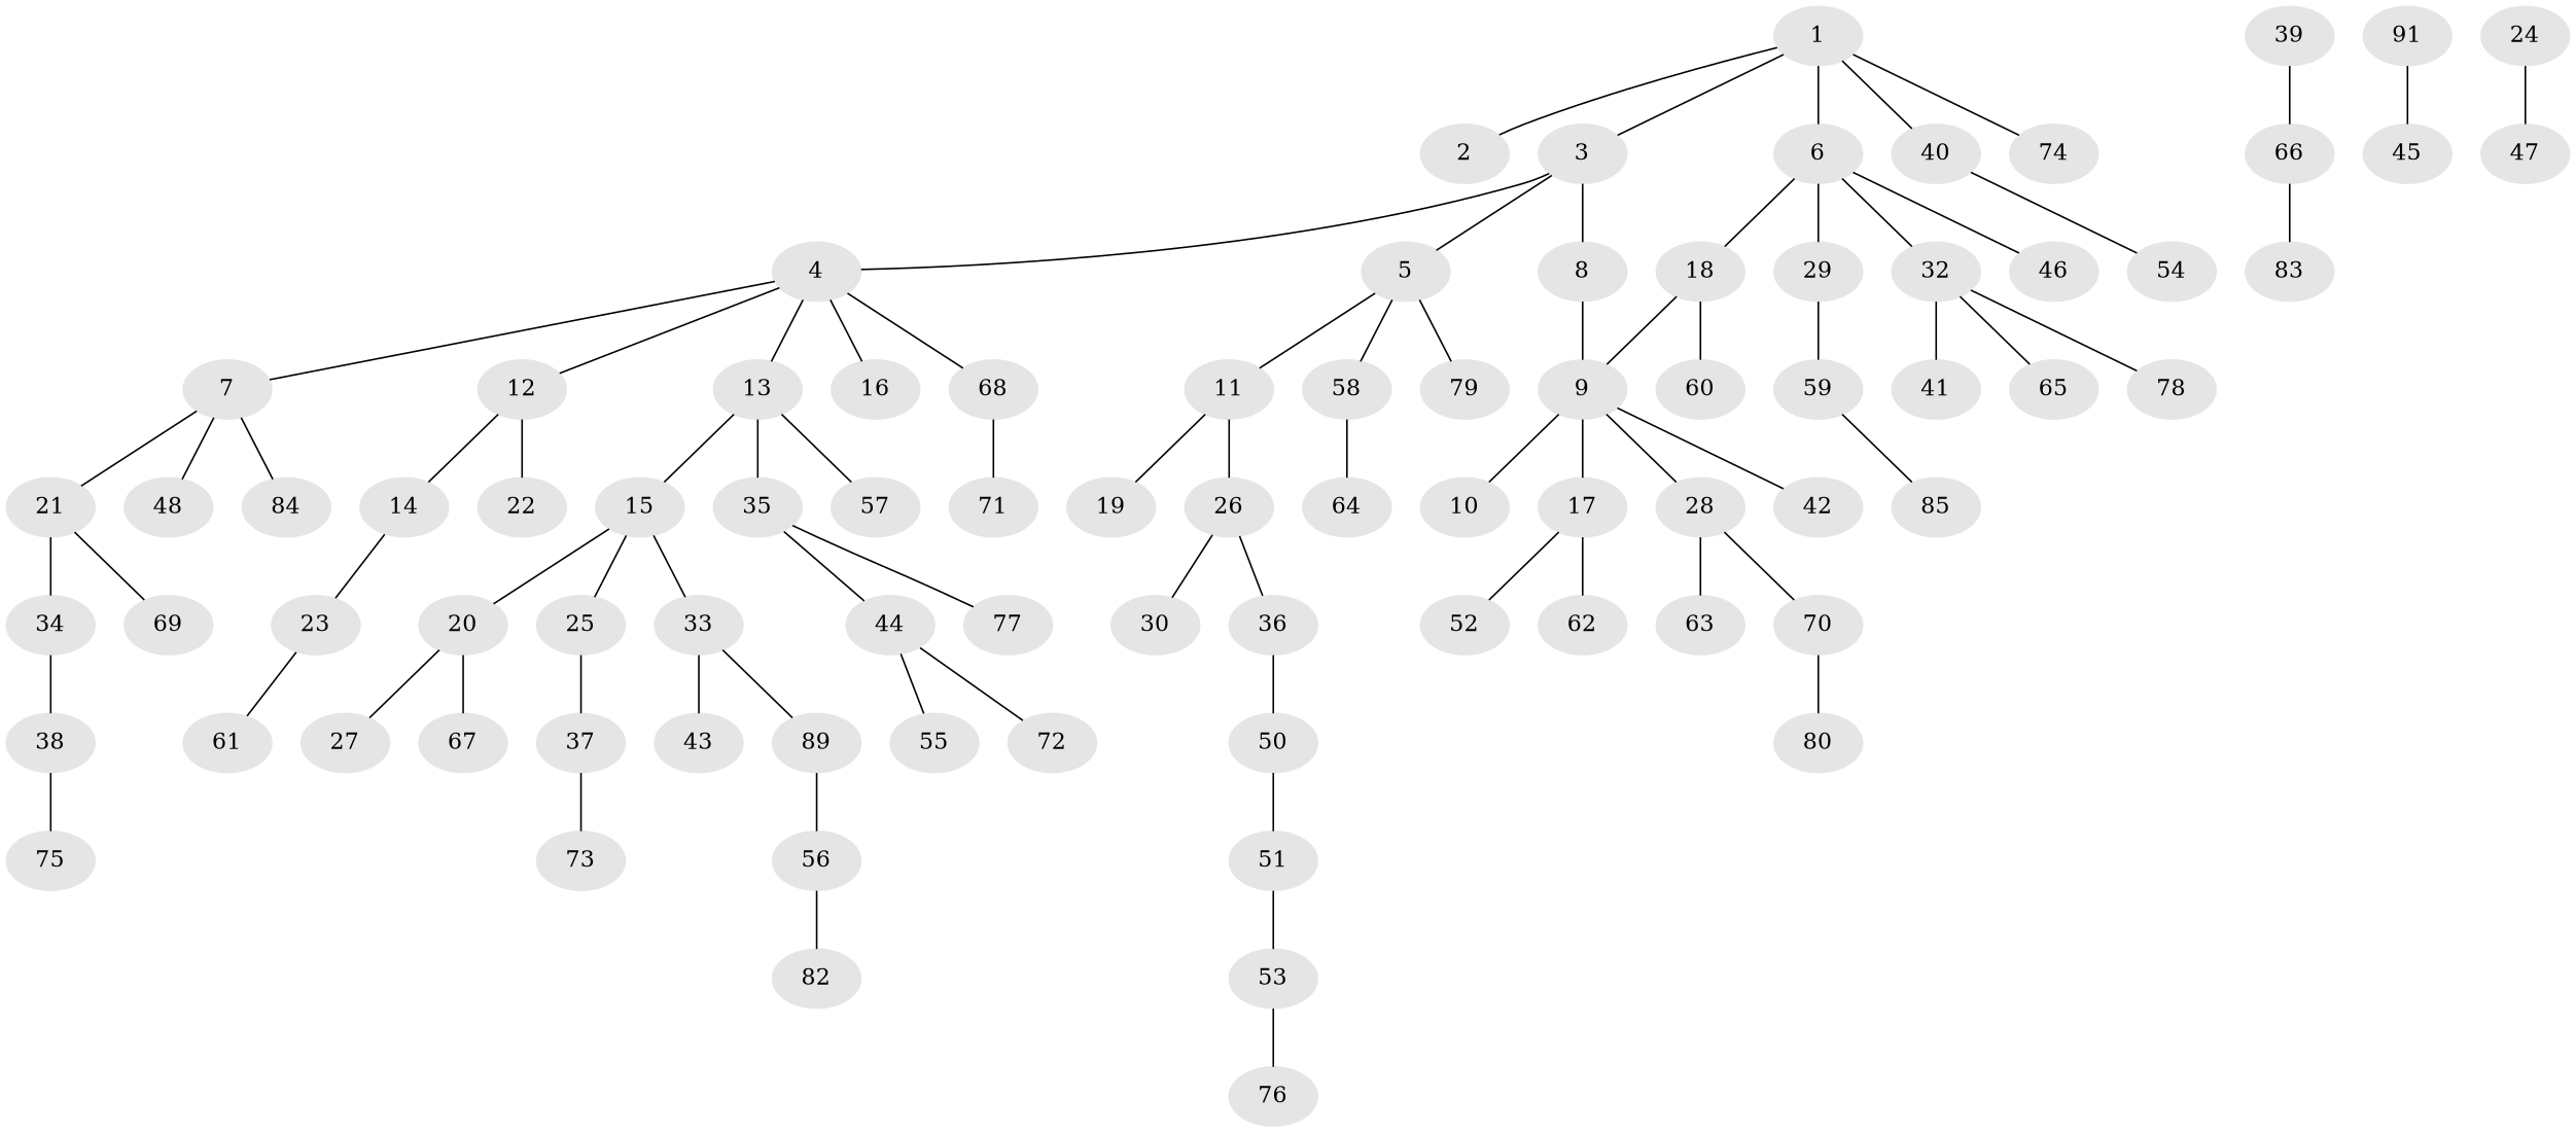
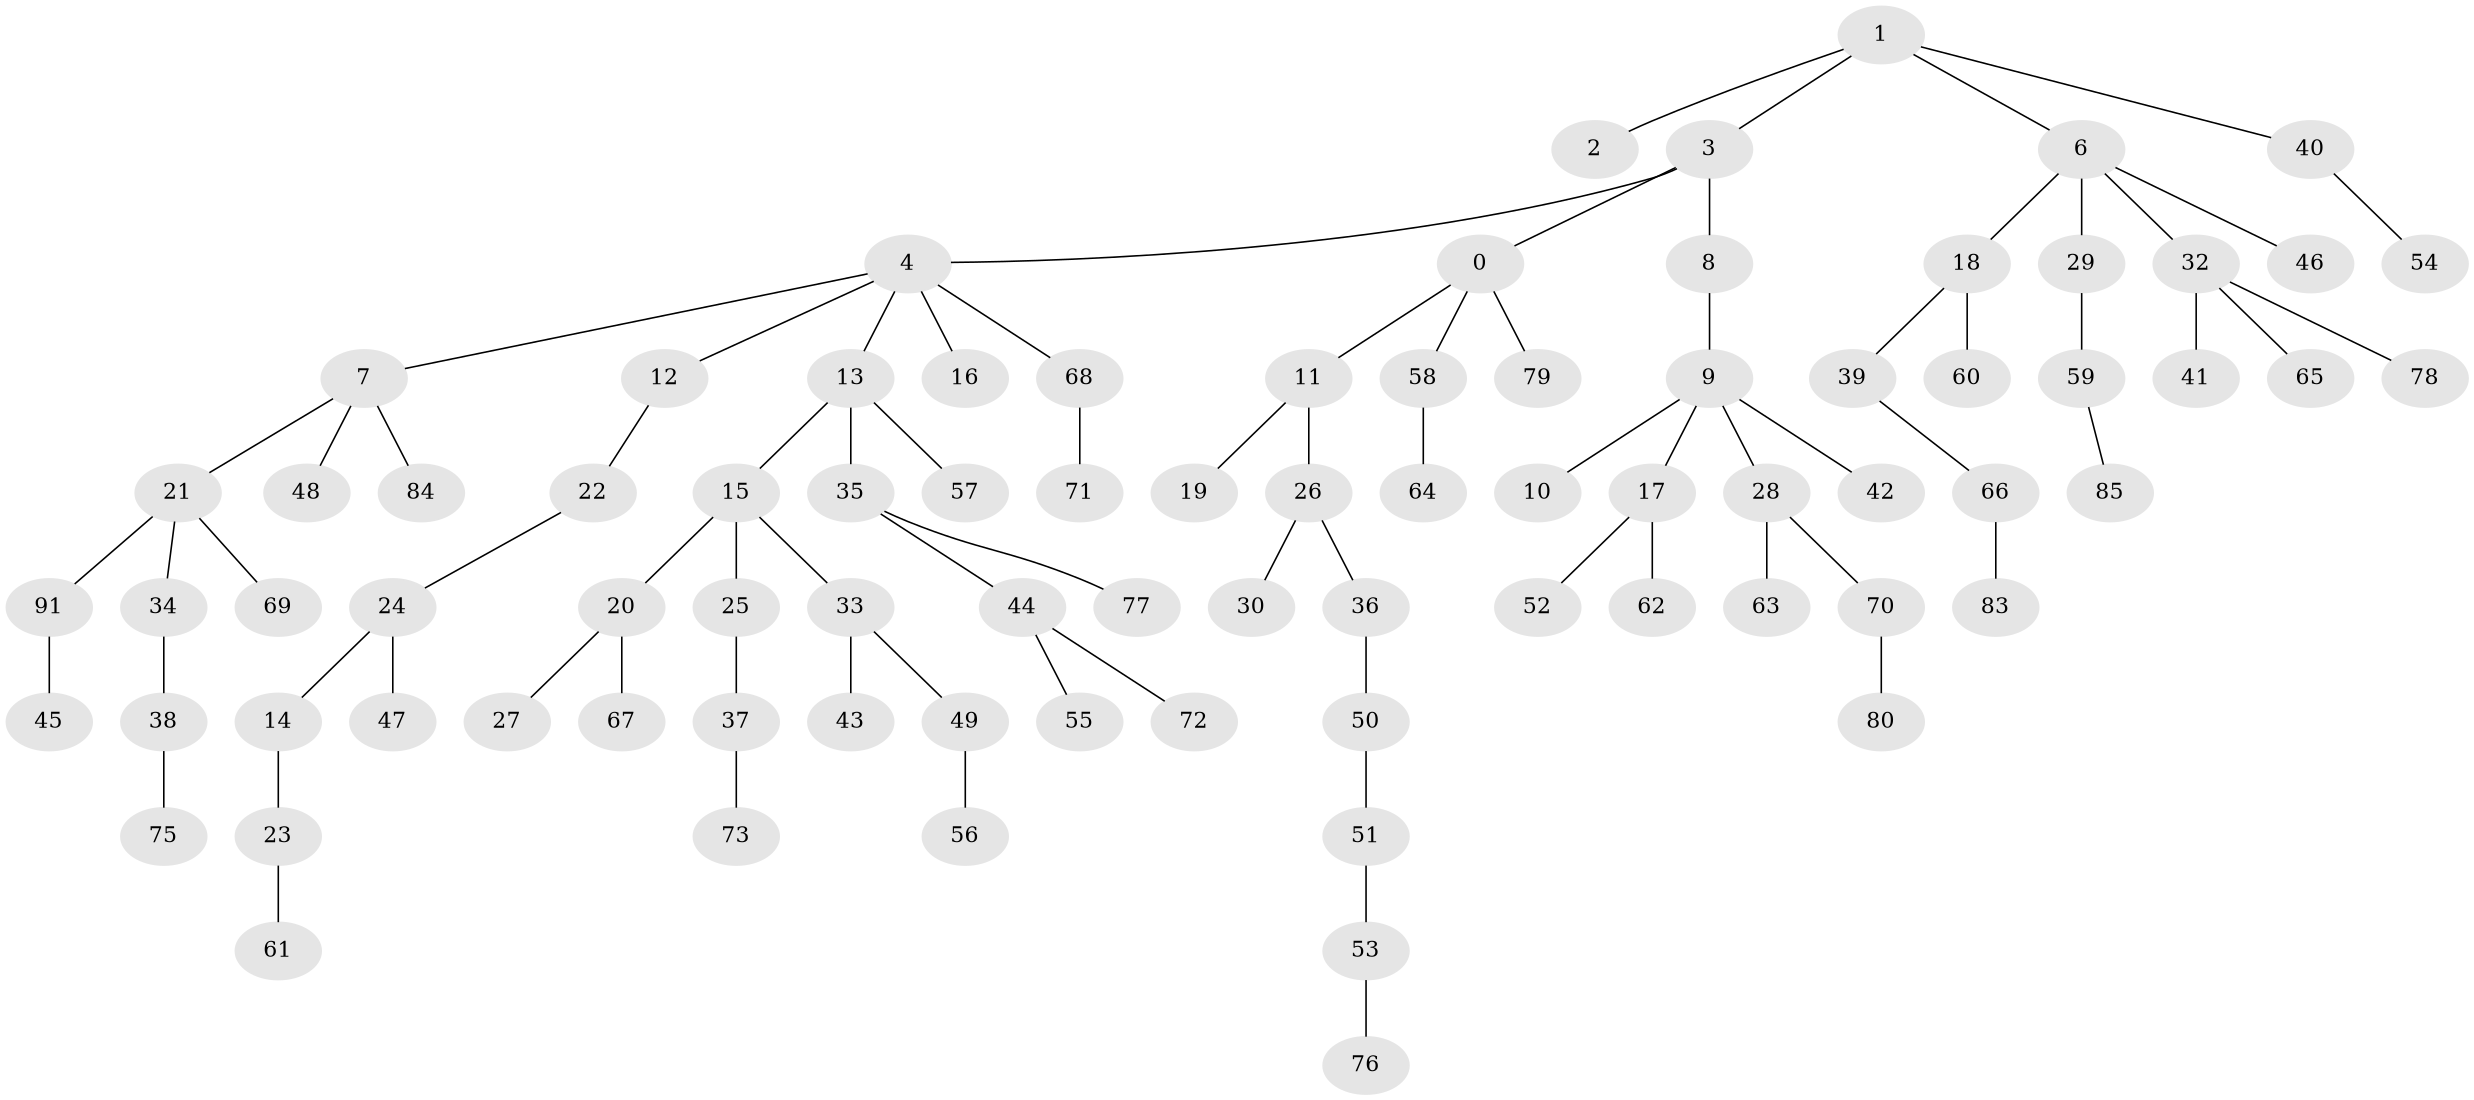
  graph {
    node [color=gray90 style=filled]
    1
    2
    3
    6
    40
-   74
    4
-   5
+   5 [label=0]
    8
    18
    29
    32
    46
    54
    7
    12
    13
    16
    68
    11
    58
    79
    9
    21
    48
    84
    14
    22
    15
    35
    57
    71
    19
    26
    64
    39
    60
    59
    41
    65
    78
    n42 [label=91]
    34
    69
    10
    17
    28
    42
    52
    62
    63
    70
    30
    36
    23
    24
    20
    25
    33
    44
    77
    61
    27
    67
    37
    43
-   49 [label=89]
+   49
    66
    45
    38
    47
    73
    50
    80
    85
    56
    75
    55
    72
    51
    83
-   82
    53
    76
    1 -- 2
    1 -- 3
    1 -- 6
    1 -- 40
-   1 -- 74
    3 -- 4
    3 -- 5
    3 -- 8
    6 -- 18
    6 -- 29
    6 -- 32
    6 -- 46
    40 -- 54
    4 -- 7
    4 -- 12
    4 -- 13
    4 -- 16
    4 -- 68
    5 -- 11
    5 -- 58
    5 -- 79
    8 -- 9
-   18 -- 9
+   18 -- 39
    18 -- 60
    29 -- 59
    32 -- 41
    32 -- 65
    32 -- 78
    7 -- 21
    7 -- 48
    7 -- 84
-   12 -- 14
+   24 -- 14
    12 -- 22
    13 -- 15
    13 -- 35
    13 -- 57
    68 -- 71
    11 -- 19
    11 -- 26
    58 -- 64
    9 -- 10
    9 -- 17
    9 -- 28
    9 -- 42
+   21 -- n42
    21 -- 34
    21 -- 69
    14 -- 23
+   22 -- 24
    15 -- 20
    15 -- 25
    15 -- 33
    35 -- 44
    35 -- 77
    26 -- 30
    26 -- 36
    39 -- 66
    59 -- 85
    n42 -- 45
    34 -- 38
    17 -- 52
    17 -- 62
    28 -- 63
    28 -- 70
    70 -- 80
    36 -- 50
    23 -- 61
    24 -- 47
    20 -- 27
    20 -- 67
    25 -- 37
    33 -- 43
    33 -- 49
    44 -- 55
    44 -- 72
    37 -- 73
    49 -- 56
    66 -- 83
    38 -- 75
    50 -- 51
-   56 -- 82
    51 -- 53
    53 -- 76
  }
